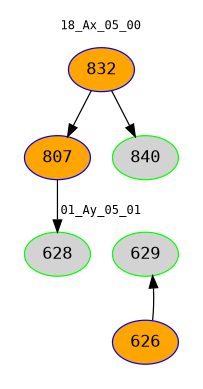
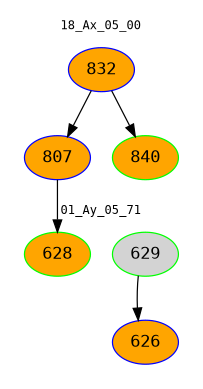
  digraph {
    fontname="DejaVu Sans Mono"
    node [color=green fillcolor=orange fontname="DejaVu Sans Mono" style=filled]
    edge [color=black fontname="DejaVu Sans Mono"]
    n1 [fillcolor=lightgrey label=629]
    n2 [color=blue label=626]
-   n3 [fillcolor=lightgrey label=628]
+   n3 [label=628]
    n4 [color=blue label=832]
    n5 [color=blue label=807]
-   n6 [fillcolor=lightgrey label=840]
+   n6 [label=840]
    subgraph cluster_1 {
      color=white
      fontsize=10
-     label="01_Ay_05_01"
+     label="01_Ay_05_71"
      n1
      n2
      n3
    }
    subgraph cluster_2 {
      color=white
      fontsize=10
      label="18_Ax_05_00"
      n4
      n5
      n6
    }
-   n2 -> n1
+   n1 -> n2
    n4 -> n5
    n4 -> n6
    n5 -> n3
  }
